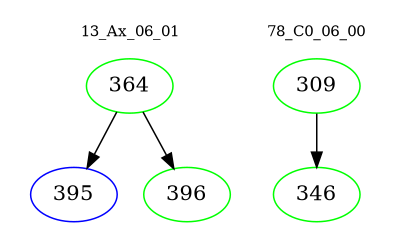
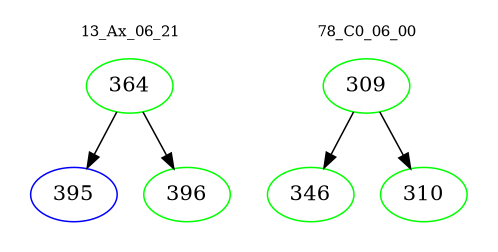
  digraph {
    node [color=green]
    edge [color=black]
    n1 [label=364]
    n2 [color=blue label=395]
    n3 [label=396]
    n4 [label=309]
    n5 [label=346]
+   n6 [label=310]
    subgraph cluster_1 {
      color=white
      fontsize=10
-     label="13_Ax_06_01"
+     label="13_Ax_06_21"
      n1
      n2
      n3
    }
    subgraph cluster_2 {
      color=white
      fontsize=10
      label="78_C0_06_00"
      n4
      n5
+     n6
    }
    n1 -> n2
    n1 -> n3
    n4 -> n5
+   n4 -> n6
  }
